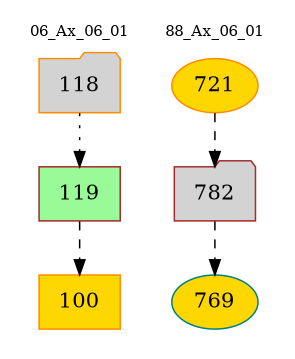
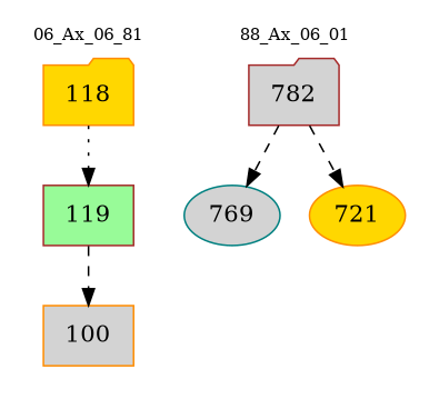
  digraph {
    node [color=darkorange fillcolor=lightgrey shape=folder style=filled]
    edge [color=black style=dashed]
-   n1 [label=118]
+   n1 [fillcolor=gold label=118]
    n2 [color=brown fillcolor=palegreen label=119 shape=box]
-   n3 [fillcolor=gold label=100 shape=box]
-   n4 [color=teal fillcolor=gold label=769 shape=ellipse]
+   n3 [label=100 shape=box]
+   n4 [color=teal label=769 shape=ellipse]
    n5 [color=brown label=782]
    n6 [fillcolor=gold label=721 shape=ellipse]
    subgraph cluster_1 {
      color=white
      fontsize=10
-     label="06_Ax_06_01"
+     label="06_Ax_06_81"
      n1
      n2
      n3
    }
    subgraph cluster_2 {
      color=white
      fontsize=10
      label="88_Ax_06_01"
      n4
      n5
      n6
    }
    n1 -> n2 [style=dotted]
    n2 -> n3
    n5 -> n4
-   n6 -> n5
+   n5 -> n6
  }
